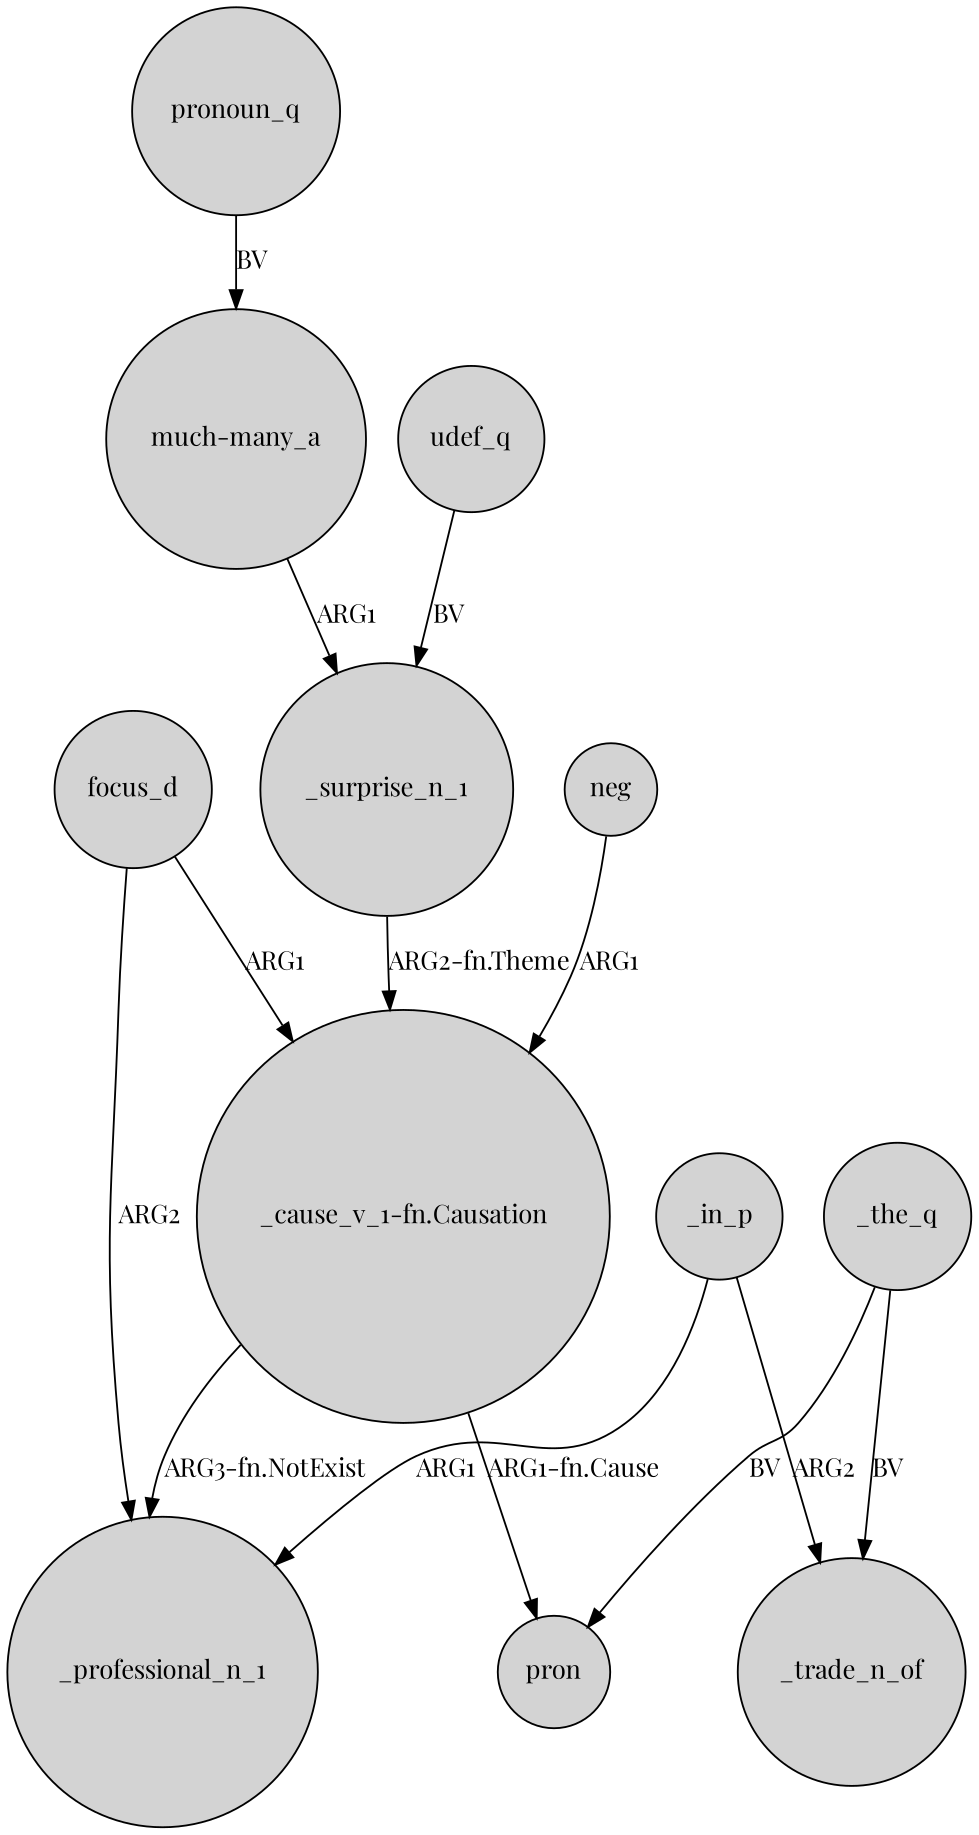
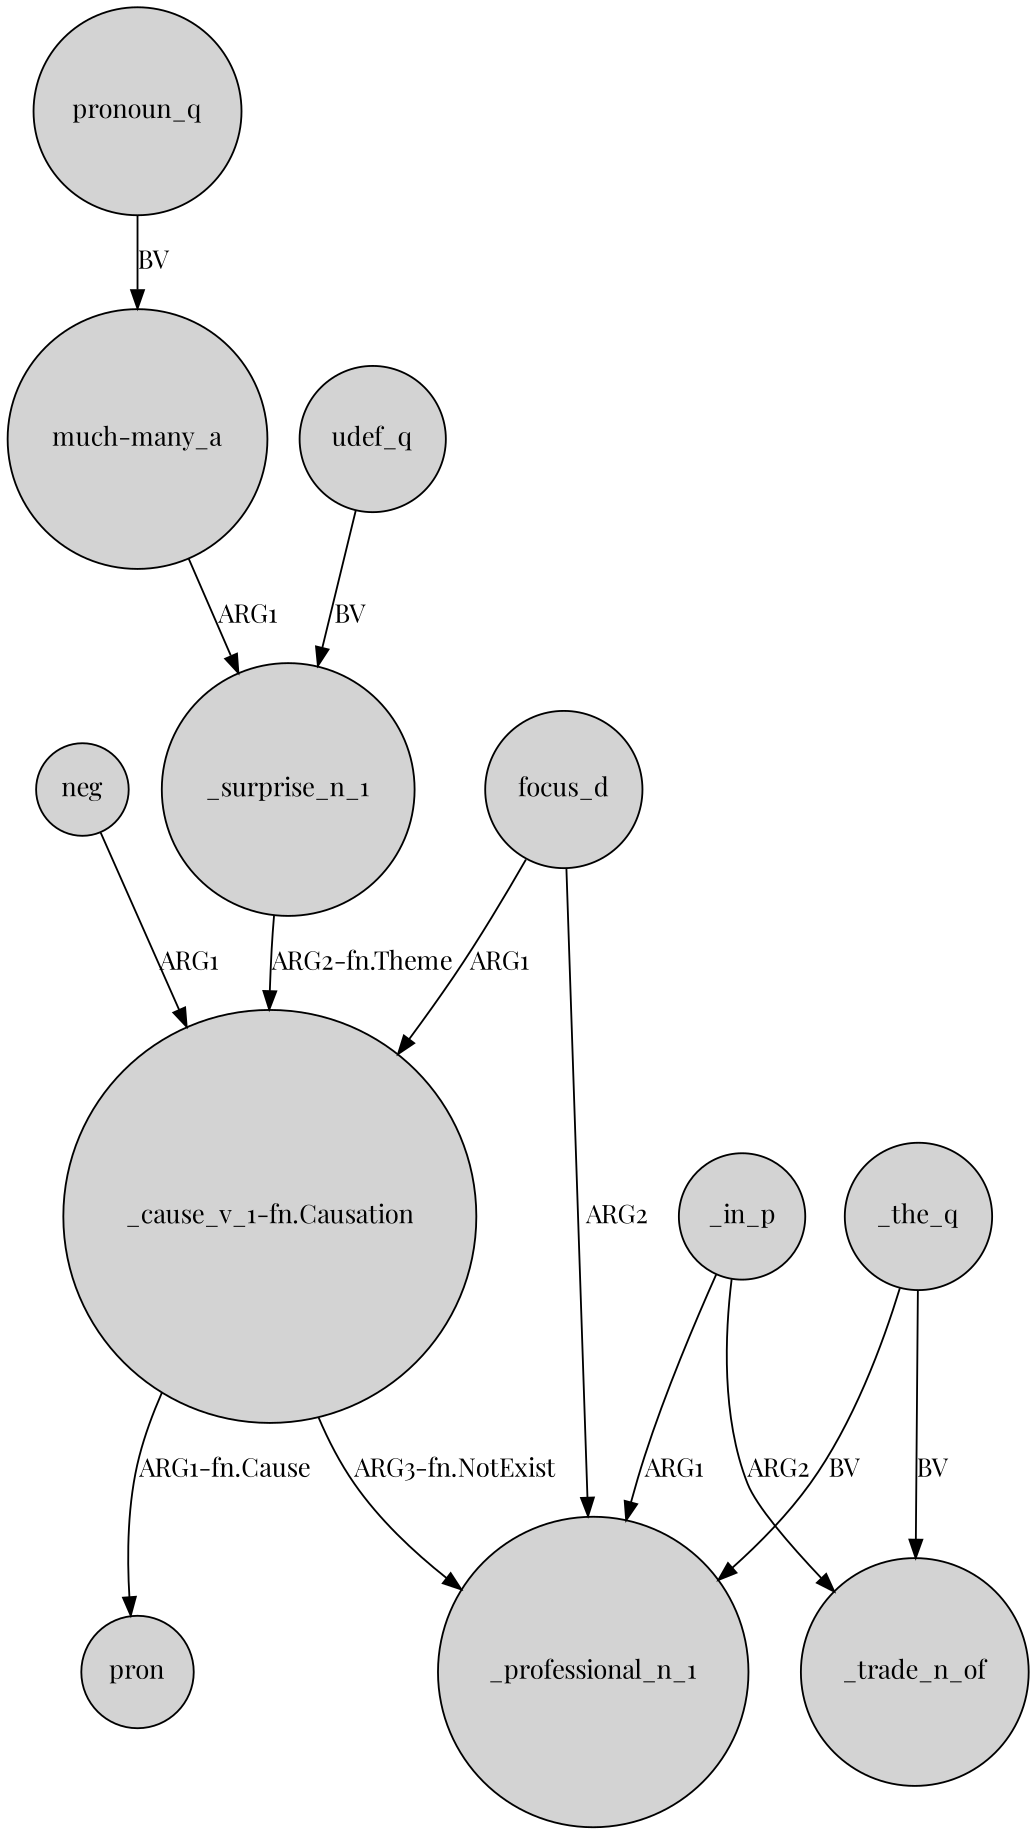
  digraph {
    fontname="Playfair Display"
    node [fontname="Playfair Display" shape=circle style=filled]
    edge [fontname="Playfair Display"]
    focus_d
    _professional_n_1
    "_cause_v_1-fn.Causation"
    pron
    _in_p
    _trade_n_of
    _surprise_n_1
    _the_q
    "much-many_a"
    udef_q
    neg
    pronoun_q
    focus_d -> _professional_n_1 [label=ARG2]
    focus_d -> "_cause_v_1-fn.Causation" [label=ARG1]
    "_cause_v_1-fn.Causation" -> _professional_n_1 [label="ARG3-fn.NotExist"]
    "_cause_v_1-fn.Causation" -> pron [label="ARG1-fn.Cause"]
    _in_p -> _professional_n_1 [label=ARG1]
    _in_p -> _trade_n_of [label=ARG2]
    _surprise_n_1 -> "_cause_v_1-fn.Causation" [label="ARG2-fn.Theme"]
-   _the_q -> pron [label=BV]
+   _the_q -> _professional_n_1 [label=BV]
    _the_q -> _trade_n_of [label=BV]
    "much-many_a" -> _surprise_n_1 [label=ARG1]
    udef_q -> _surprise_n_1 [label=BV]
    neg -> "_cause_v_1-fn.Causation" [label=ARG1]
    pronoun_q -> "much-many_a" [label=BV]
  }
